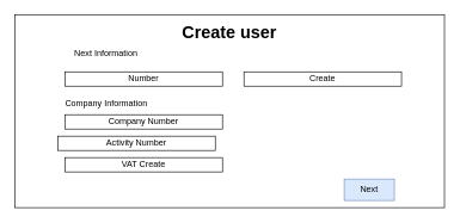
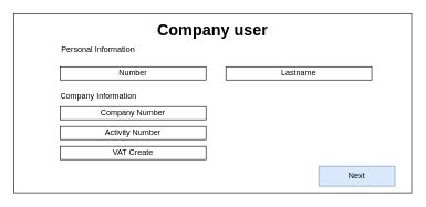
  <mxCell id="0" />
  <mxCell id="1" parent="0" />
  <mxCell id="2" value="" style="rounded=0;whiteSpace=wrap;html=1;" vertex="1" parent="1"><mxGeometry x="20" y="20" width="600" height="270" as="geometry" /></mxCell>
- <mxCell id="3" value="&lt;h1&gt;Create user&lt;/h1&gt;" style="text;html=1;strokeColor=none;fillColor=none;align=center;verticalAlign=middle;whiteSpace=wrap;rounded=0;" vertex="1" parent="1"><mxGeometry x="210" y="30" width="220" height="30" as="geometry" /></mxCell>
+ <mxCell id="3" value="&lt;h1&gt;Company user&lt;/h1&gt;" style="text;html=1;strokeColor=none;fillColor=none;align=center;verticalAlign=middle;whiteSpace=wrap;rounded=0;" vertex="1" parent="1"><mxGeometry x="210" y="30" width="220" height="30" as="geometry" /></mxCell>
  <mxCell id="4" value="Number" style="rounded=0;whiteSpace=wrap;html=1;" vertex="1" parent="1"><mxGeometry x="90" y="100" width="220" height="20" as="geometry" /></mxCell>
- <mxCell id="5" value="Create" style="rounded=0;whiteSpace=wrap;html=1;" vertex="1" parent="1"><mxGeometry x="340" y="100" width="220" height="20" as="geometry" /></mxCell>
- <mxCell id="6" value="Next Information" style="text;html=1;strokeColor=none;fillColor=none;align=center;verticalAlign=middle;whiteSpace=wrap;rounded=0;" vertex="1" parent="1"><mxGeometry x="90" y="60" width="115" height="30" as="geometry" /></mxCell>
+ <mxCell id="5" value="Lastname" style="rounded=0;whiteSpace=wrap;html=1;" vertex="1" parent="1"><mxGeometry x="340" y="100" width="220" height="20" as="geometry" /></mxCell>
+ <mxCell id="6" value="Personal Information" style="text;html=1;strokeColor=none;fillColor=none;align=center;verticalAlign=middle;whiteSpace=wrap;rounded=0;" vertex="1" parent="1"><mxGeometry x="90" y="60" width="115" height="30" as="geometry" /></mxCell>
  <mxCell id="7" value="Company Number" style="rounded=0;whiteSpace=wrap;html=1;" vertex="1" parent="1"><mxGeometry x="90" y="160" width="220" height="20" as="geometry" /></mxCell>
  <mxCell id="8" value="VAT Create" style="rounded=0;whiteSpace=wrap;html=1;" vertex="1" parent="1"><mxGeometry x="90" y="220" width="220" height="20" as="geometry" /></mxCell>
  <mxCell id="9" value="Company Information" style="text;html=1;strokeColor=none;fillColor=none;align=center;verticalAlign=middle;whiteSpace=wrap;rounded=0;" vertex="1" parent="1"><mxGeometry x="87.5" y="130" width="120" height="30" as="geometry" /></mxCell>
- <mxCell id="10" value="Activity Number" style="rounded=0;whiteSpace=wrap;html=1;" vertex="1" parent="1"><mxGeometry x="80" y="190" width="220" height="20" as="geometry" /></mxCell>
- <mxCell id="11" value="Next" style="rounded=0;whiteSpace=wrap;html=1;fillColor=#dae8fc;strokeColor=#6c8ebf;" vertex="1" parent="1"><mxGeometry x="480" y="250" width="70" height="30" as="geometry" /></mxCell>
+ <mxCell id="10" value="Activity Number" style="rounded=0;whiteSpace=wrap;html=1;" vertex="1" parent="1"><mxGeometry x="90" y="190" width="220" height="20" as="geometry" /></mxCell>
+ <mxCell id="11" value="Next" style="rounded=0;whiteSpace=wrap;html=1;fillColor=#dae8fc;strokeColor=#6c8ebf;" vertex="1" parent="1"><mxGeometry x="480" y="250" width="115" height="30" as="geometry" /></mxCell>
